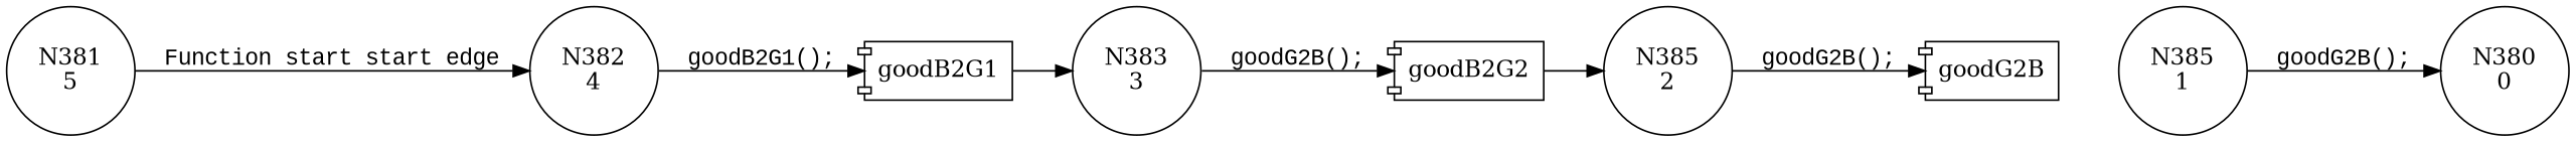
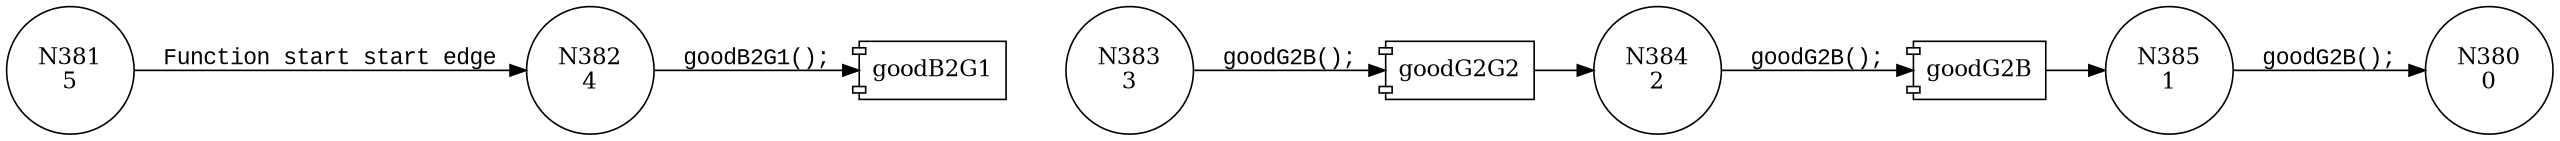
  digraph {
    rankdir=LR
    node [shape=circle]
    edge [fontname="Courier New"]
    n1 [label="N382\n4"]
    n2 [label=goodB2G1 shape=component]
    n3 [label="N383\n3"]
-   n4 [label=goodB2G2 shape=component]
-   n5 [label="N385\n2"]
+   n4 [label=goodG2G2 shape=component]
+   n5 [label="N384\n2"]
    n6 [label=goodG2B shape=component]
    n7 [label="N385\n1"]
    n8 [label="N380\n0"]
    n9 [label="N381\n5"]
    n1 -> n2 [label="goodB2G1();"]
-   n2 -> n3
    n3 -> n4 [label="goodG2B();"]
    n4 -> n5
    n5 -> n6 [label="goodG2B();"]
+   n6 -> n7
    n7 -> n8 [label="goodG2B();"]
    n9 -> n1 [label="Function start start edge"]
  }
